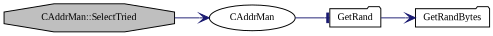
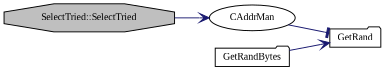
  digraph {
    fontname="Liberation Serif"
    rankdir=LR
    node [color=black fillcolor=white fontname="Liberation Serif" fontsize=10 shape=folder style=filled]
    edge [arrowhead=vee color=midnightblue fontname="Liberation Serif" fontsize=10 labelfontname=Helvetica labelfontsize=10 style=solid]
-   n1 [fillcolor=grey75 fontcolor=black height=0.2 label="CAddrMan::SelectTried" shape=octagon width=0.4]
+   n1 [fillcolor=grey75 fontcolor=black height=0.2 label="SelectTried::SelectTried" shape=octagon width=0.4]
    n2 [height=0.2 label=CAddrMan shape=ellipse width=0.4]
    n3 [height=0.2 label=GetRand width=0.4]
    n4 [height=0.2 label=GetRandBytes width=0.4]
    n1 -> n2
    n2 -> n3 [arrowhead=tee]
-   n3 -> n4
+   n4 -> n3
  }
